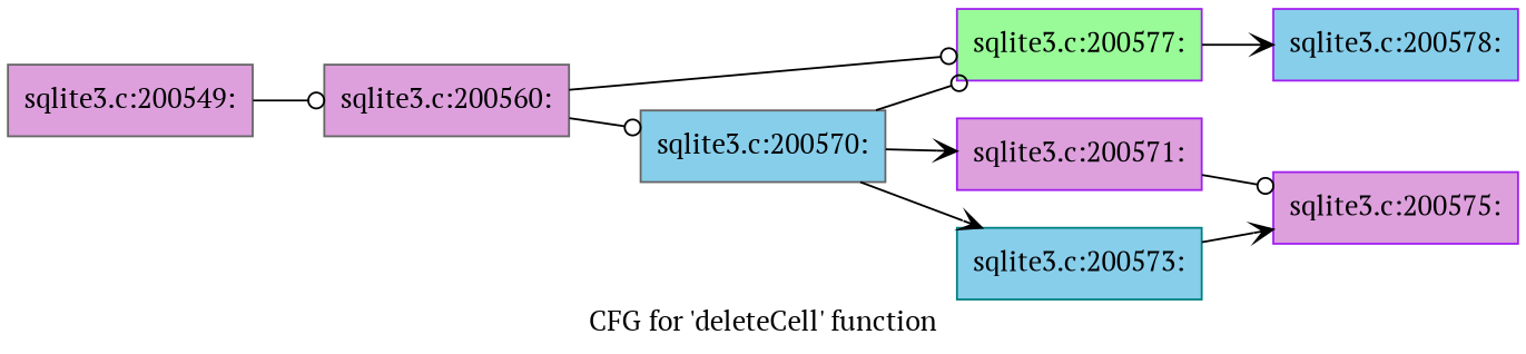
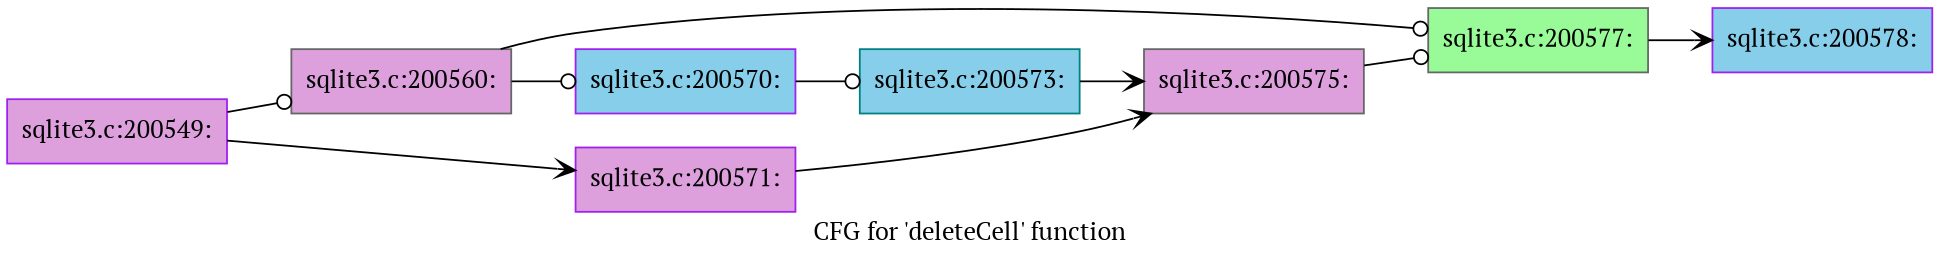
  digraph {
    fontname="PT Serif"
    label="CFG for 'deleteCell' function"
    rankdir=LR
    node [color=purple fillcolor=plum fontname="PT Serif" shape=record style=filled]
    edge [arrowhead=odot fontname="PT Serif"]
-   n1 [color=gray40 label="{sqlite3.c:200549:}"]
+   n1 [label="{sqlite3.c:200549:}"]
    n2 [color=gray40 label="{sqlite3.c:200560:}"]
-   n3 [color=gray40 fillcolor=skyblue label="{sqlite3.c:200570:}"]
-   n4 [fillcolor=palegreen label="{sqlite3.c:200577:}"]
+   n3 [fillcolor=skyblue label="{sqlite3.c:200570:}"]
+   n4 [color=gray40 fillcolor=palegreen label="{sqlite3.c:200577:}"]
    n5 [fillcolor=skyblue label="{sqlite3.c:200578:}"]
    n6 [label="{sqlite3.c:200571:}"]
    n7 [color=teal fillcolor=skyblue label="{sqlite3.c:200573:}"]
-   n8 [label="{sqlite3.c:200575:}"]
+   n8 [color=gray40 label="{sqlite3.c:200575:}"]
    n1 -> n2
    n2 -> n3
    n2 -> n4
-   n3 -> n6 [arrowhead=vee]
-   n3 -> n7 [arrowhead=vee]
+   n1 -> n6 [arrowhead=vee]
+   n3 -> n7
    n4 -> n5 [arrowhead=vee]
-   n6 -> n8
+   n6 -> n8 [arrowhead=vee]
    n7 -> n8 [arrowhead=vee]
-   n3 -> n4
+   n8 -> n4
  }
